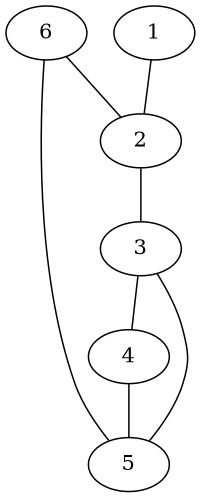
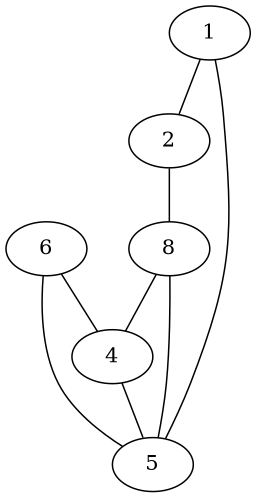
  graph {
    n1 [label=6]
    4
    5
    1
    2
-   3
-   n1 -- 2
+   3 [label=8]
+   n1 -- 4
    n1 -- 5
    4 -- 5
+   1 -- 5
    1 -- 2
    2 -- 3
    3 -- 4
    3 -- 5
  }
